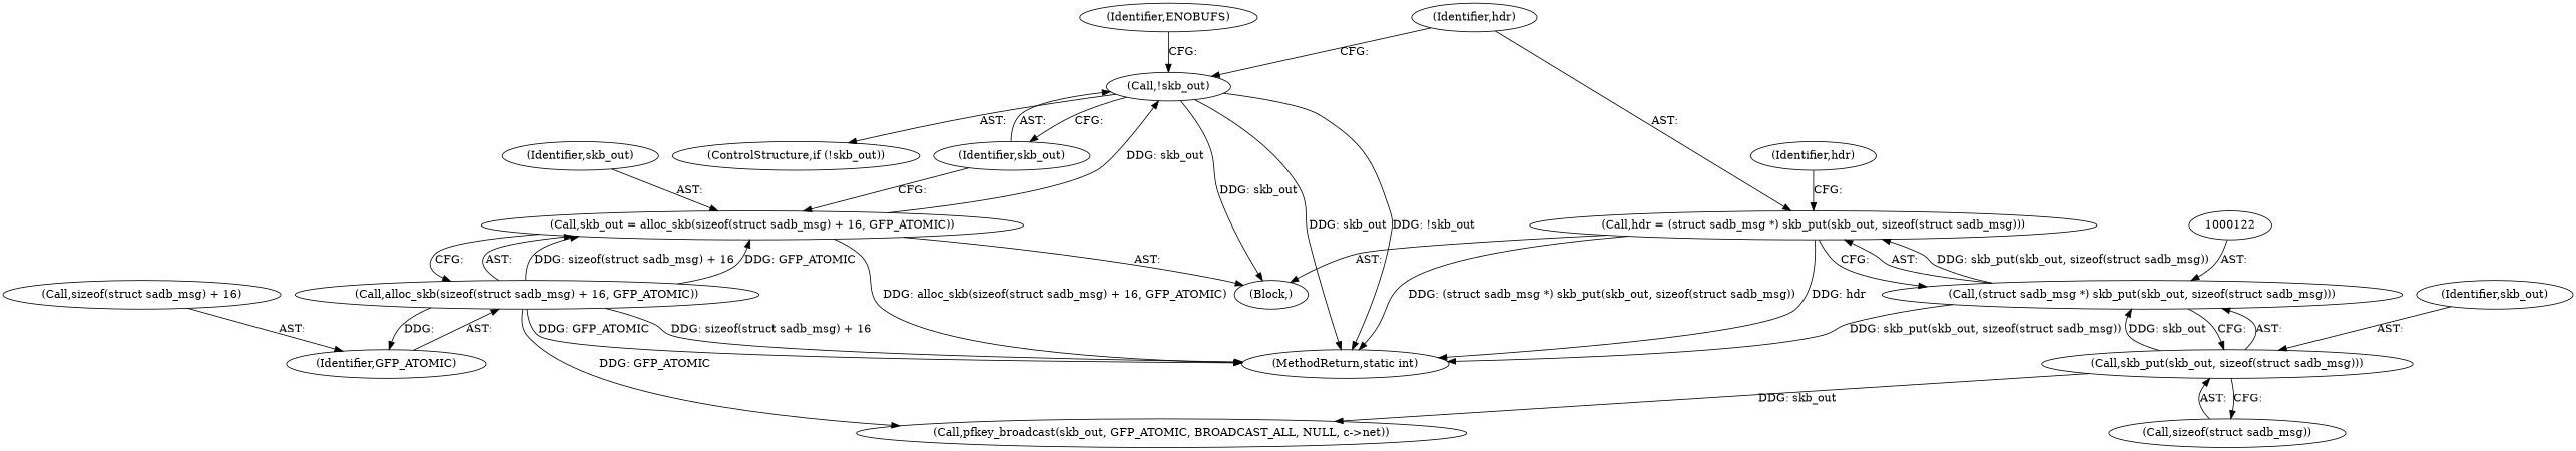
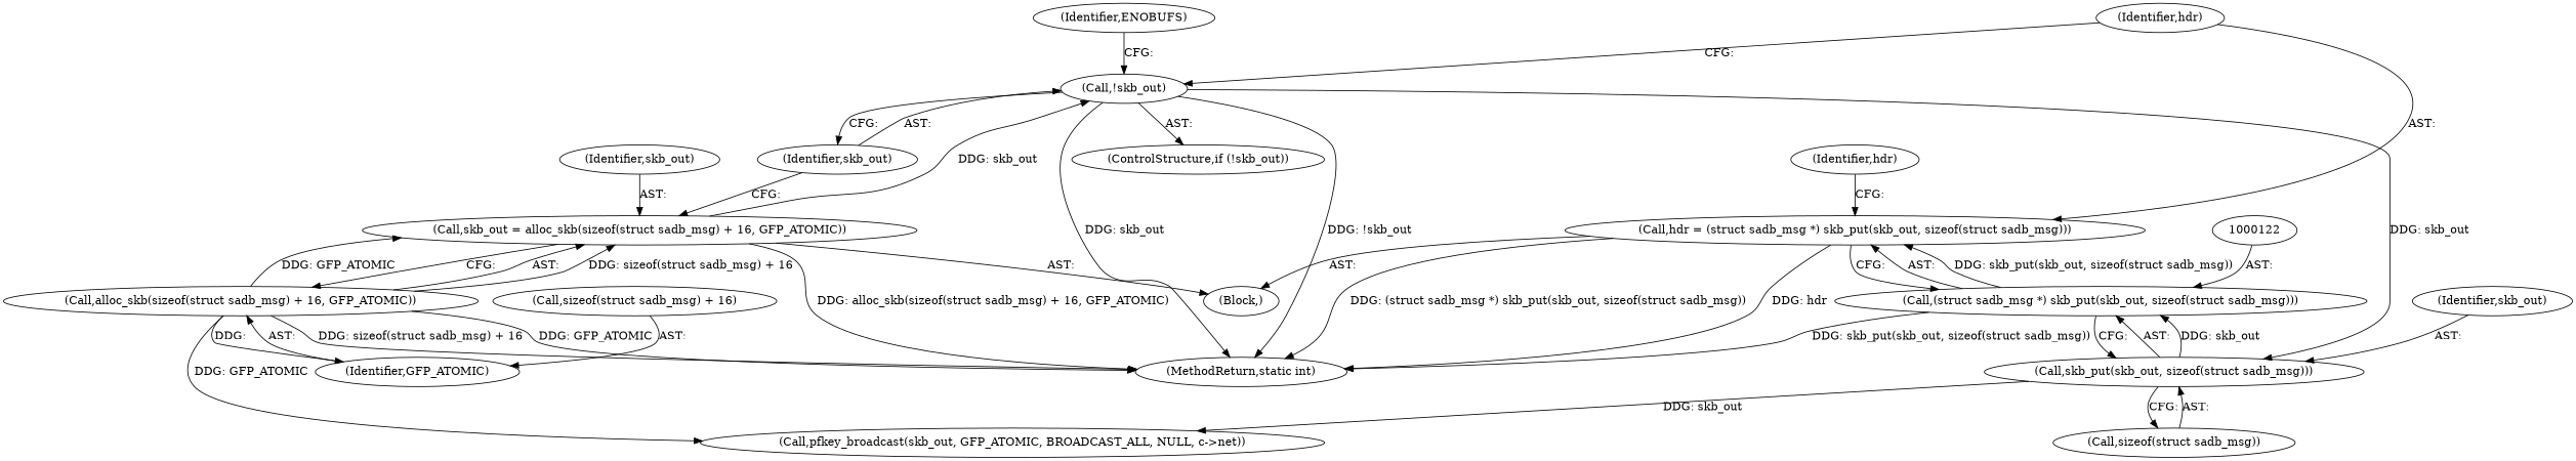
  digraph {
    n1 [label="(Call,hdr = (struct sadb_msg *) skb_put(skb_out, sizeof(struct sadb_msg)))"]
    n2 [label="(Call,(struct sadb_msg *) skb_put(skb_out, sizeof(struct sadb_msg)))"]
    n3 [label="(MethodReturn,static int)"]
    n4 [label="(Block,)"]
    n5 [label="(Call,skb_put(skb_out, sizeof(struct sadb_msg)))"]
    n6 [label="(Call,sizeof(struct sadb_msg))"]
    n7 [label="(Call,pfkey_broadcast(skb_out, GFP_ATOMIC, BROADCAST_ALL, NULL, c->net))"]
    n8 [label="(Call,!skb_out)"]
    n9 [label="(Identifier,skb_out)"]
    n10 [label="(ControlStructure,if (!skb_out))"]
    n11 [label="(Call,skb_out = alloc_skb(sizeof(struct sadb_msg) + 16, GFP_ATOMIC))"]
    n12 [label="(Call,alloc_skb(sizeof(struct sadb_msg) + 16, GFP_ATOMIC))"]
    n13 [label="(Identifier,GFP_ATOMIC)"]
    n14 [label="(Identifier,skb_out)"]
    n15 [label="(Identifier,hdr)"]
    n16 [label="(Call,sizeof(struct sadb_msg) + 16)"]
    n17 [label="(Identifier,ENOBUFS)"]
    n18 [label="(Identifier,hdr)"]
    n19 [label="(Identifier,skb_out)"]
    1000122
    n1 -> n2 [label="CFG: "]
    n1 -> n3 [label="DDG: (struct sadb_msg *) skb_put(skb_out, sizeof(struct sadb_msg))"]
    n1 -> n3 [label="DDG: hdr"]
    n1 -> n4 [label="AST: "]
    n2 -> n1 [label="AST: "]
    n2 -> n1 [label="DDG: skb_put(skb_out, sizeof(struct sadb_msg))"]
    n2 -> n3 [label="DDG: skb_put(skb_out, sizeof(struct sadb_msg))"]
    n2 -> n5 [label="CFG: "]
    n5 -> n2 [label="AST: "]
    n5 -> n2 [label="DDG: skb_out"]
    n5 -> n6 [label="CFG: "]
    n5 -> n7 [label="DDG: skb_out"]
    n6 -> n5 [label="AST: "]
    n8 -> n3 [label="DDG: !skb_out"]
    n8 -> n3 [label="DDG: skb_out"]
-   n8 -> n4 [label="DDG: skb_out"]
+   n8 -> n5 [label="DDG: skb_out"]
    n8 -> n9 [label="CFG: "]
    n8 -> n10 [label="AST: "]
    n9 -> n8 [label="AST: "]
    n9 -> n11 [label="CFG: "]
    n11 -> n3 [label="DDG: alloc_skb(sizeof(struct sadb_msg) + 16, GFP_ATOMIC)"]
    n11 -> n4 [label="AST: "]
    n11 -> n8 [label="DDG: skb_out"]
    n11 -> n12 [label="CFG: "]
    n12 -> n3 [label="DDG: sizeof(struct sadb_msg) + 16"]
    n12 -> n3 [label="DDG: GFP_ATOMIC"]
    n12 -> n7 [label="DDG: GFP_ATOMIC"]
    n12 -> n11 [label="AST: "]
    n12 -> n11 [label="DDG: sizeof(struct sadb_msg) + 16"]
    n12 -> n11 [label="DDG: GFP_ATOMIC"]
    n12 -> n13 [label="DDG: "]
    n13 -> n12 [label="AST: "]
    n14 -> n5 [label="AST: "]
    n15 -> n1 [label="CFG: "]
    n16 -> n13 [label="AST: "]
    n17 -> n8 [label="CFG: "]
    n18 -> n1 [label="AST: "]
    n18 -> n8 [label="CFG: "]
    n19 -> n11 [label="AST: "]
    1000122 -> n2 [label="AST: "]
  }
